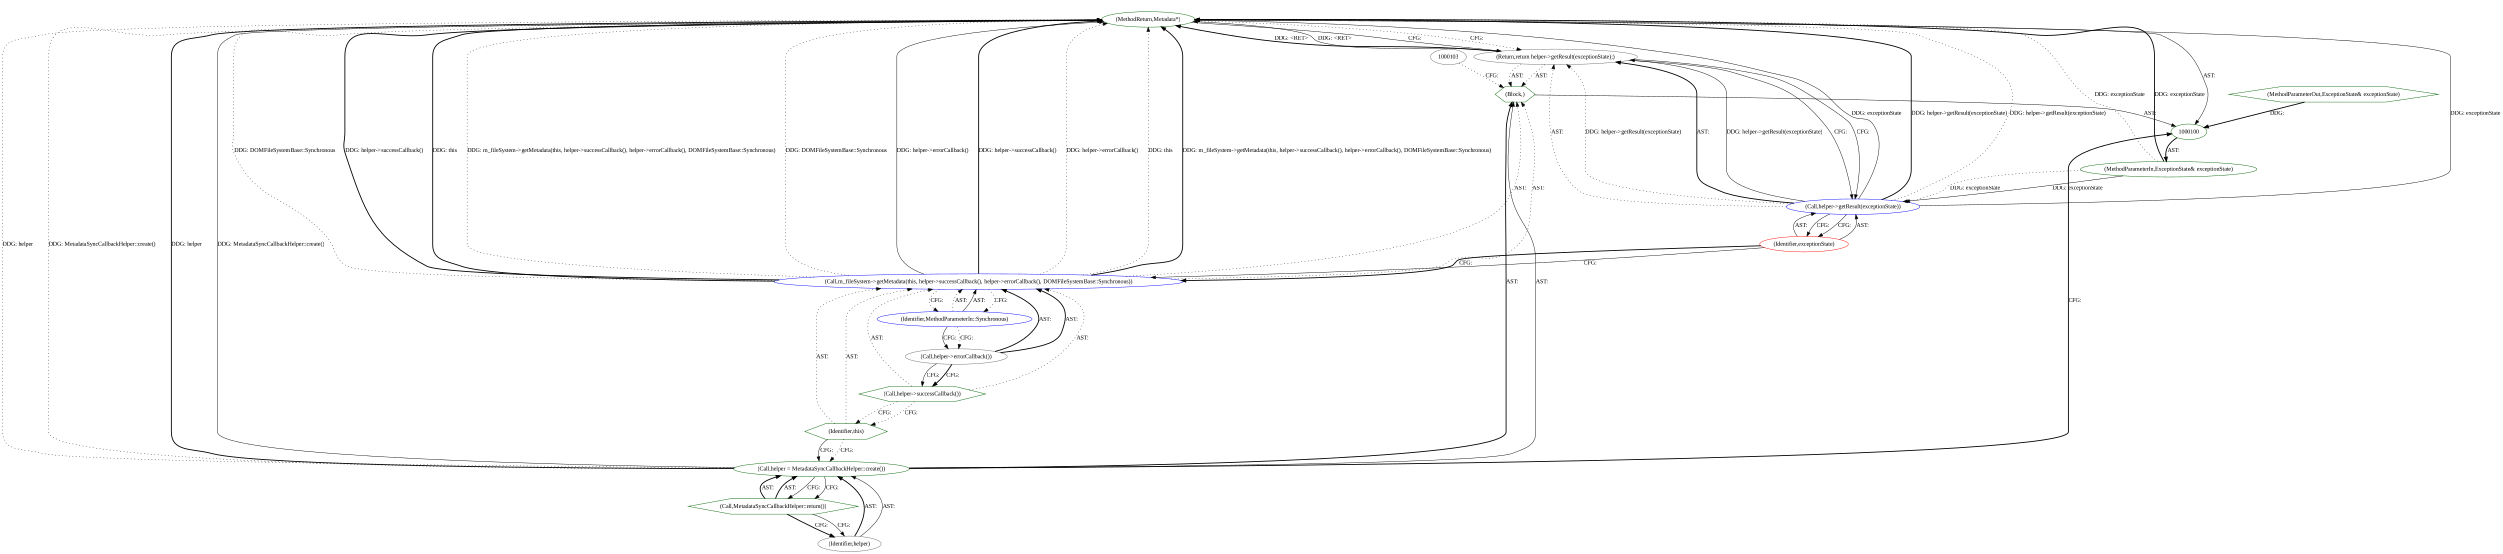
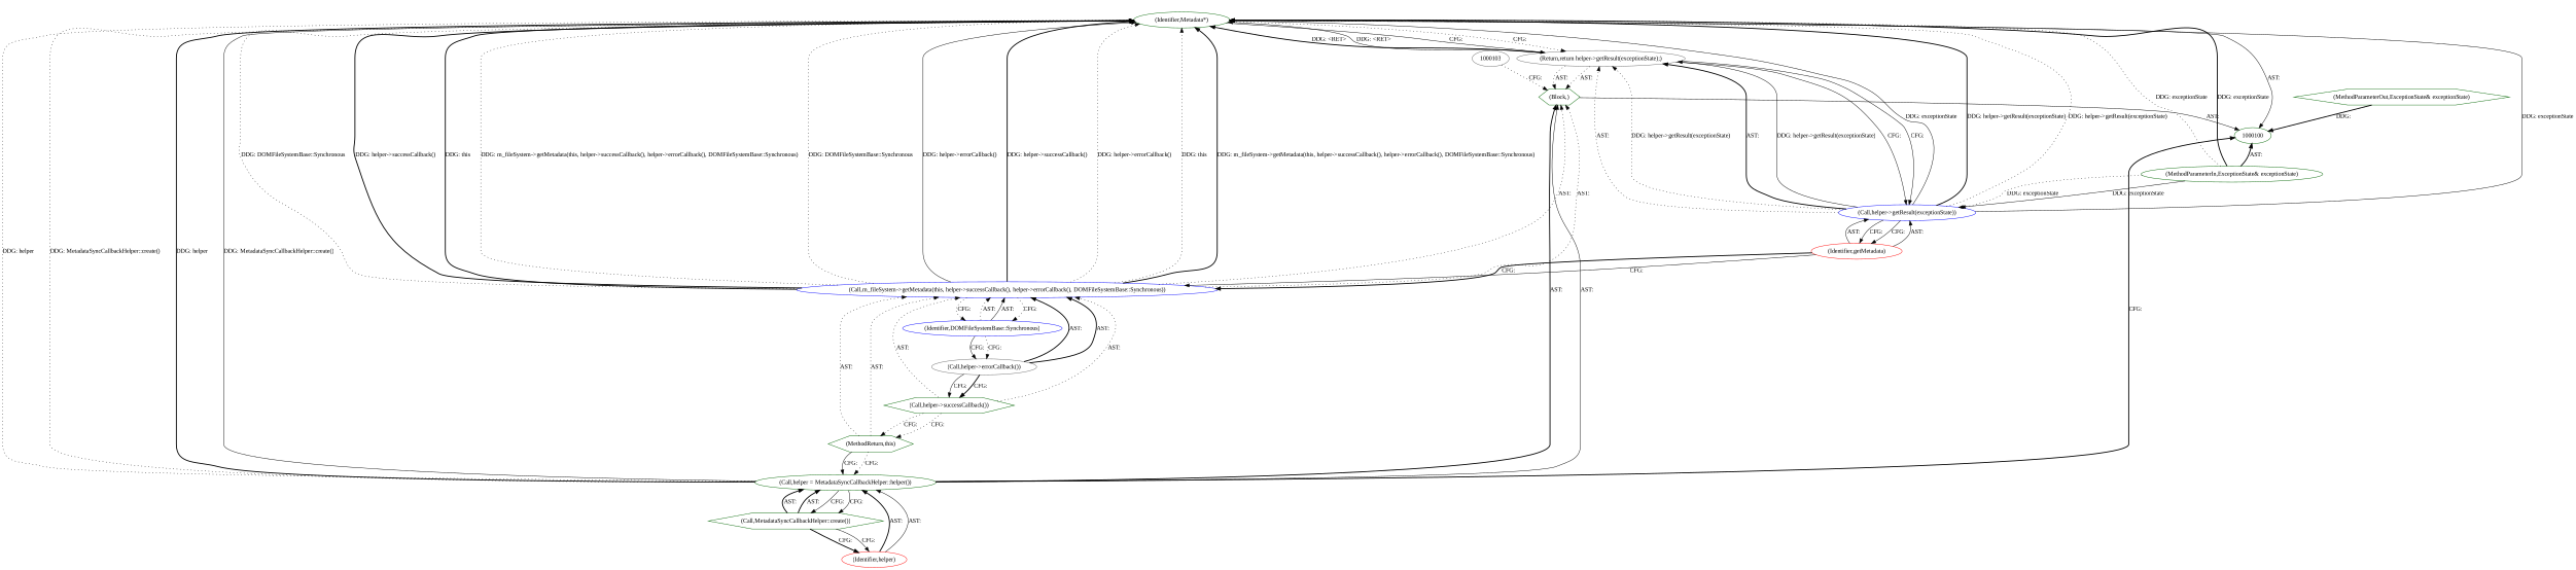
  digraph {
    fontname="Liberation Serif"
    node [color=darkgreen fontname="Liberation Serif" shape=ellipse]
    edge [fontname="Liberation Serif" style=dotted]
-   n1 [label="(MethodReturn,Metadata*)"]
+   n1 [label="(Identifier,Metadata*)"]
    n2 [color=gray40 label="(Return,return helper->getResult(exceptionState);)"]
    1000100
    n4 [color=blue label="(Call,helper->getResult(exceptionState))"]
    n5 [label="(Block,)" shape=hexagon]
    n6 [label="(MethodParameterIn,ExceptionState& exceptionState)"]
-   n7 [color=red label="(Identifier,exceptionState)"]
+   n7 [color=red label="(Identifier,getMetadata)"]
    n8 [label="(MethodParameterOut,ExceptionState& exceptionState)" shape=hexagon]
-   n9 [label="(Call,helper = MetadataSyncCallbackHelper::create())"]
-   n10 [label="(Call,MetadataSyncCallbackHelper::return())" shape=hexagon]
-   n11 [color=gray40 label="(Identifier,helper)"]
-   n12 [label="(Identifier,this)" shape=hexagon]
+   n9 [label="(Call,helper = MetadataSyncCallbackHelper::helper())"]
+   n10 [label="(Call,MetadataSyncCallbackHelper::create())" shape=hexagon]
+   n11 [color=red label="(Identifier,helper)"]
+   n12 [label="(MethodReturn,this)" shape=hexagon]
    n13 [color=blue label="(Call,m_fileSystem->getMetadata(this, helper->successCallback(), helper->errorCallback(), DOMFileSystemBase::Synchronous))"]
-   n14 [color=blue label="(Identifier,MethodParameterIn::Synchronous)"]
+   n14 [color=blue label="(Identifier,DOMFileSystemBase::Synchronous)"]
    n15 [label="(Call,helper->successCallback())" shape=hexagon]
    n16 [color=gray40 label="(Call,helper->errorCallback())"]
    1000103 [color=gray40]
    n1 -> n2 [label="CFG: " style=solid]
    n1 -> n2 [label="CFG: "]
    n1 -> 1000100 [label="AST: " style=solid]
    n2 -> n1 [label="DDG: <RET>" style=bold]
    n2 -> n1 [label="DDG: <RET>" style=solid]
    n2 -> n4 [label="CFG: " style=solid]
    n2 -> n4 [label="CFG: " style=solid]
    n2 -> n5 [label="AST: "]
    n2 -> n5 [label="AST: "]
    n4 -> n1 [label="DDG: exceptionState" style=solid]
    n4 -> n1 [label="DDG: helper->getResult(exceptionState)"]
    n4 -> n1 [label="DDG: exceptionState" style=solid]
    n4 -> n1 [label="DDG: helper->getResult(exceptionState)" style=bold]
    n4 -> n2 [label="AST: "]
    n4 -> n2 [label="DDG: helper->getResult(exceptionState)"]
    n4 -> n2 [label="AST: " style=bold]
    n4 -> n2 [label="DDG: helper->getResult(exceptionState)" style=solid]
    n4 -> n7 [label="CFG: " style=solid]
    n4 -> n7 [label="CFG: " style=solid]
    n5 -> 1000100 [label="AST: " style=solid]
    n6 -> n1 [label="DDG: exceptionState"]
    n6 -> n1 [label="DDG: exceptionState" style=bold]
-   1000100 -> n6 [label="AST: " style=bold]
+   n6 -> 1000100 [label="AST: " style=bold]
    n6 -> n4 [label="DDG: exceptionState" style=solid]
    n6 -> n4 [label="DDG: exceptionState"]
    n7 -> n4 [label="AST: " style=solid]
    n7 -> n4 [label="AST: " style=solid]
    n7 -> n13 [label="CFG: " style=solid]
    n7 -> n13 [label="CFG: " style=bold]
    n8 -> 1000100 [label="DDG: " style=bold]
    n9 -> n1 [label="DDG: helper"]
    n9 -> n1 [label="DDG: MetadataSyncCallbackHelper::create()"]
    n9 -> n1 [label="DDG: helper" style=bold]
    n9 -> n1 [label="DDG: MetadataSyncCallbackHelper::create()" style=solid]
    n9 -> 1000100 [label="CFG: " style=bold]
    n9 -> n5 [label="AST: " style=solid]
    n9 -> n5 [label="AST: " style=bold]
    n9 -> n10 [label="CFG: " style=solid]
    n9 -> n10 [label="CFG: " style=solid]
    n10 -> n9 [label="AST: " style=bold]
    n10 -> n9 [label="AST: " style=bold]
    n10 -> n11 [label="CFG: " style=bold]
    n10 -> n11 [label="CFG: " style=solid]
    n11 -> n9 [label="AST: " style=bold]
    n11 -> n9 [label="AST: " style=solid]
    n12 -> n9 [label="CFG: "]
    n12 -> n9 [label="CFG: " style=solid]
    n12 -> n13 [label="AST: "]
    n12 -> n13 [label="AST: "]
    n13 -> n1 [label="DDG: this"]
    n13 -> n1 [label="DDG: m_fileSystem->getMetadata(this, helper->successCallback(), helper->errorCallback(), DOMFileSystemBase::Synchronous)" style=bold]
    n13 -> n1 [label="DDG: DOMFileSystemBase::Synchronous"]
    n13 -> n1 [label="DDG: helper->errorCallback()"]
    n13 -> n1 [label="DDG: helper->successCallback()" style=bold]
    n13 -> n1 [label="DDG: this" style=bold]
    n13 -> n1 [label="DDG: m_fileSystem->getMetadata(this, helper->successCallback(), helper->errorCallback(), DOMFileSystemBase::Synchronous)"]
    n13 -> n1 [label="DDG: DOMFileSystemBase::Synchronous"]
    n13 -> n1 [label="DDG: helper->errorCallback()" style=solid]
    n13 -> n1 [label="DDG: helper->successCallback()" style=bold]
    n13 -> n5 [label="AST: "]
    n13 -> n5 [label="AST: "]
    n13 -> n14 [label="CFG: "]
    n13 -> n14 [label="CFG: "]
    n14 -> n13 [label="AST: "]
    n14 -> n13 [label="AST: " style=solid]
    n14 -> n16 [label="CFG: "]
    n14 -> n16 [label="CFG: " style=solid]
    n15 -> n12 [label="CFG: "]
    n15 -> n12 [label="CFG: "]
    n15 -> n13 [label="AST: "]
    n15 -> n13 [label="AST: "]
    n16 -> n13 [label="AST: " style=bold]
    n16 -> n13 [label="AST: " style=bold]
    n16 -> n15 [label="CFG: " style=solid]
    n16 -> n15 [label="CFG: " style=bold]
    1000103 -> n5 [label="CFG: "]
  }
